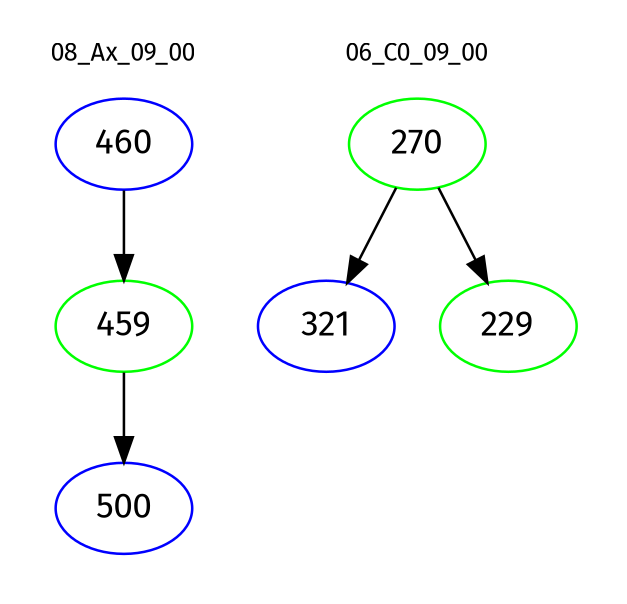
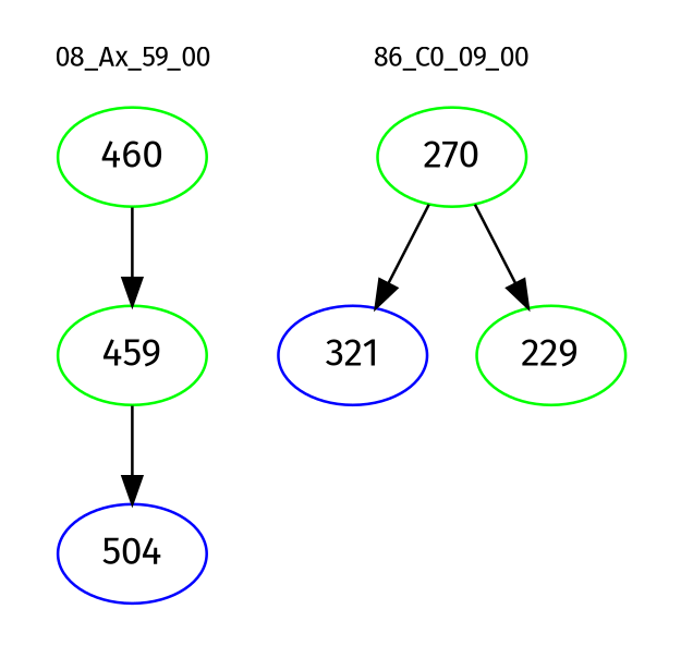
  digraph {
    fontname="Fira Sans"
    node [color=green fontname="Fira Sans"]
    edge [color=black fontname="Fira Sans"]
    n1 [label=459]
-   n2 [color=blue label=500]
-   n3 [color=blue label=460]
+   n2 [color=blue label=504]
+   n3 [label=460]
    n4 [label=270]
    n5 [color=blue label=321]
    n6 [label=229]
    subgraph cluster_1 {
      color=white
      fontsize=10
-     label="08_Ax_09_00"
+     label="08_Ax_59_00"
      n1
      n2
      n3
    }
    subgraph cluster_2 {
      color=white
      fontsize=10
-     label="06_C0_09_00"
+     label="86_C0_09_00"
      n4
      n5
      n6
    }
    n1 -> n2
    n3 -> n1
    n4 -> n5
    n4 -> n6
  }
